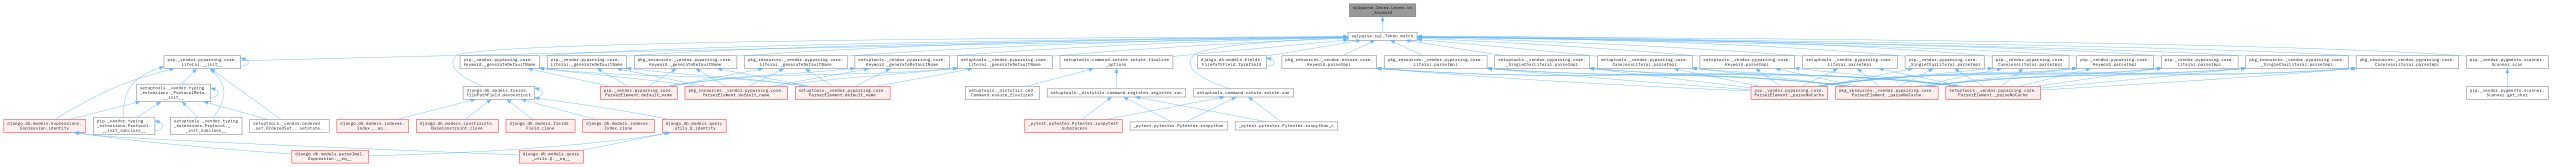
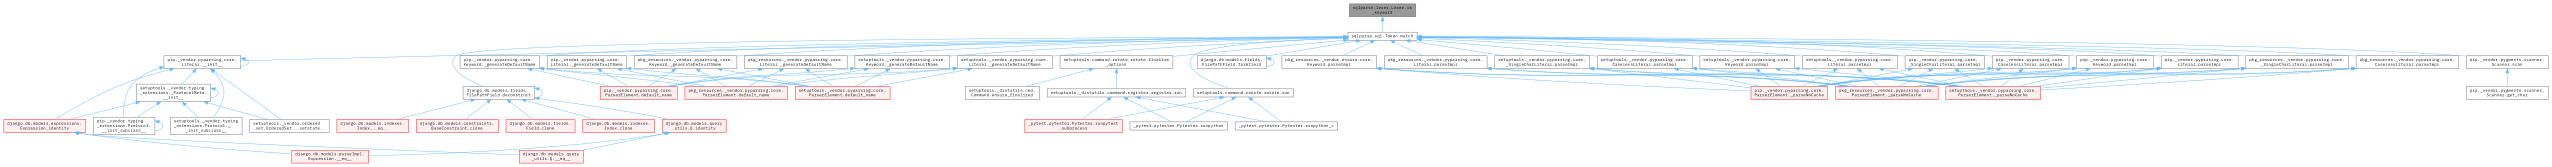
  digraph {
    fontname="IBM Plex Mono"
    rankdir=TB
    node [color=grey40 fillcolor=white fontname="IBM Plex Mono" fontsize=10 shape=box style=filled]
    edge [color=steelblue1 dir=back fontname="IBM Plex Mono" fontsize=10 labelfontname=Helvetica labelfontsize=10 style=solid]
    n1 [color=gray40 fillcolor=grey60 fontcolor=black height=0.2 label="sqlparse.lexer.Lexer.is\l_keyword" width=0.4]
    n2 [height=0.2 label="sqlparse.sql.Token.match" width=0.4]
    n3 [height=0.2 label="pip._vendor.pyparsing.core.\lLiteral.__init__" width=0.4]
    n4 [height=0.2 label="pip._vendor.pyparsing.core.\lKeyword._generateDefaultName" width=0.4]
    n5 [height=0.2 label="pip._vendor.pyparsing.core.\lLiteral._generateDefaultName" width=0.4]
    n6 [height=0.2 label="pkg_resources._vendor.pyparsing.core.\lKeyword._generateDefaultName" width=0.4]
    n7 [height=0.2 label="pkg_resources._vendor.pyparsing.core.\lLiteral._generateDefaultName" width=0.4]
    n8 [height=0.2 label="setuptools._vendor.pyparsing.core.\lKeyword._generateDefaultName" width=0.4]
    n9 [height=0.2 label="setuptools._vendor.pyparsing.core.\lLiteral._generateDefaultName" width=0.4]
    n10 [height=0.2 label="django.db.models.fields.\lFilePathField.deconstruct" width=0.4]
    n11 [height=0.2 label="setuptools.command.rotate.rotate.finalize\l_options" width=0.4]
    n12 [height=0.2 label="django.db.models.fields.\lFilePathField.formfield" width=0.4]
    n13 [height=0.2 label="pip._vendor.pyparsing.core.\l_SingleCharLiteral.parseImpl" width=0.4]
    n14 [height=0.2 label="pip._vendor.pyparsing.core.\lCaselessLiteral.parseImpl" width=0.4]
    n15 [height=0.2 label="pip._vendor.pyparsing.core.\lKeyword.parseImpl" width=0.4]
    n16 [height=0.2 label="pip._vendor.pyparsing.core.\lLiteral.parseImpl" width=0.4]
    n17 [height=0.2 label="pkg_resources._vendor.pyparsing.core.\l_SingleCharLiteral.parseImpl" width=0.4]
    n18 [height=0.2 label="pkg_resources._vendor.pyparsing.core.\lCaselessLiteral.parseImpl" width=0.4]
    n19 [height=0.2 label="pkg_resources._vendor.ensure.core.\lKeyword.parseImpl" width=0.4]
    n20 [height=0.2 label="pkg_resources._vendor.pyparsing.core.\lLiteral.parseImpl" width=0.4]
    n21 [height=0.2 label="setuptools._vendor.pyparsing.core.\l_SingleCharLiteral.parseImpl" width=0.4]
    n22 [height=0.2 label="setuptools._vendor.pyparsing.core.\lCaselessLiteral.parseImpl" width=0.4]
    n23 [height=0.2 label="setuptools._vendor.pyparsing.core.\lKeyword.parseImpl" width=0.4]
    n24 [height=0.2 label="setuptools._vendor.pyparsing.core.\lLiteral.parseImpl" width=0.4]
    n25 [height=0.2 label="setuptools.command.rotate.rotate.run" width=0.4]
    n26 [height=0.2 label="pip._vendor.pygments.scanner.\lScanner.scan" width=0.4]
    n27 [height=0.2 label="setuptools._vendor.typing\l_extensions._ProtocolMeta.\l__init__" width=0.4]
    n28 [height=0.2 label="pip._vendor.typing\l_extensions.Protocol.\l__init_subclass__" width=0.4]
    n29 [height=0.2 label="setuptools._vendor.typing\l_extensions.Protocol._\l_init_subclass__" width=0.4]
    n30 [height=0.2 label="setuptools._vendor.ordered\l_set.OrderedSet.__setstate__" width=0.4]
    n31 [color=red fillcolor="#FFF0F0" height=0.2 label="django.db.models.expressions.\lExpression.identity" width=0.4]
    n32 [color=red fillcolor="#FFF0F0" height=0.2 label="pip._vendor.pyparsing.core.\lParserElement.default_name" width=0.4]
    n33 [color=red fillcolor="#FFF0F0" height=0.2 label="pkg_resources._vendor.pyparsing.core.\lParserElement.default_name" width=0.4]
    n34 [color=red fillcolor="#FFF0F0" height=0.2 label="setuptools._vendor.pyparsing.core.\lParserElement.default_name" width=0.4]
    n35 [color=red fillcolor="#FFF0F0" height=0.2 label="django.db.models.indexes.\lIndex.__eq__" width=0.4]
    n36 [color=red fillcolor="#FFF0F0" height=0.2 label="django.db.models.constraints.\lBaseConstraint.clone" width=0.4]
    n37 [color=red fillcolor="#FFF0F0" height=0.2 label="django.db.models.fields.\lField.clone" width=0.4]
    n38 [color=red fillcolor="#FFF0F0" height=0.2 label="django.db.models.indexes.\lIndex.clone" width=0.4]
    n39 [color=red fillcolor="#FFF0F0" height=0.2 label="django.db.models.query\l_utils.Q.identity" width=0.4]
    n40 [height=0.2 label="setuptools._distutils.cmd.\lCommand.ensure_finalized" width=0.4]
    n41 [height=0.2 label="setuptools._distutils.command.register.register.run" width=0.4]
    n42 [color=red fillcolor="#FFF0F0" height=0.2 label="pip._vendor.pyparsing.core.\lParserElement._parseNoCache" width=0.4]
    n43 [color=red fillcolor="#FFF0F0" height=0.2 label="pkg_resources._vendor.pyparsing.core.\lParserElement._parseNoCache" width=0.4]
    n44 [color=red fillcolor="#FFF0F0" height=0.2 label="setuptools._vendor.pyparsing.core.\lParserElement._parseNoCache" width=0.4]
    n45 [color=red fillcolor="#FFF0F0" height=0.2 label="_pytest.pytester.Pytester.runpytest\l_subprocess" width=0.4]
    n46 [height=0.2 label="_pytest.pytester.Pytester.runpython" width=0.4]
    n47 [height=0.2 label="_pytest.pytester.Pytester.runpython_c" width=0.4]
    n48 [height=0.2 label="pip._vendor.pygments.scanner.\lScanner.get_char" width=0.4]
    n49 [color=red fillcolor="#FFF0F0" height=0.2 label="django.db.models.parseImpl.\lExpression.__eq__" width=0.4]
    n50 [color=red fillcolor="#FFF0F0" height=0.2 label="django.db.models.query\l_utils.Q.__eq__" width=0.4]
    n1 -> n2
    n2 -> n3
    n2 -> n4
    n2 -> n5
    n2 -> n6
    n2 -> n7
    n2 -> n8
    n2 -> n9
    n2 -> n10
    n2 -> n11
    n2 -> n12
    n2 -> n13
    n2 -> n14
    n2 -> n15
    n2 -> n16
    n2 -> n17
    n2 -> n18
    n2 -> n19
    n2 -> n20
    n2 -> n21
    n2 -> n22
    n2 -> n23
    n2 -> n24
    n2 -> n25
    n2 -> n26
    n3 -> n3
    n3 -> n27
    n3 -> n28
    n3 -> n29
    n3 -> n30
    n3 -> n31
    n4 -> n32
    n4 -> n33
    n4 -> n34
    n5 -> n32
    n5 -> n33
    n5 -> n34
    n6 -> n32
    n6 -> n33
    n6 -> n34
    n7 -> n32
    n7 -> n33
    n7 -> n34
    n8 -> n32
    n8 -> n33
    n8 -> n34
    n9 -> n32
    n9 -> n33
    n9 -> n34
    n10 -> n10
    n10 -> n35
    n10 -> n36
    n10 -> n37
    n10 -> n38
    n10 -> n39
    n11 -> n40
    n11 -> n41
    n12 -> n12
    n13 -> n42
    n13 -> n43
    n13 -> n44
    n14 -> n42
    n14 -> n43
    n14 -> n44
    n15 -> n42
    n15 -> n43
    n15 -> n44
    n16 -> n42
    n16 -> n43
    n16 -> n44
    n17 -> n42
    n17 -> n43
    n17 -> n44
    n18 -> n42
    n18 -> n43
    n18 -> n44
    n19 -> n42
    n19 -> n43
    n19 -> n44
-   n20 -> n42
    n20 -> n43
    n20 -> n44
    n21 -> n42
    n21 -> n43
    n21 -> n44
    n22 -> n42
    n22 -> n43
    n22 -> n44
    n23 -> n42
    n23 -> n43
    n23 -> n44
    n24 -> n42
    n24 -> n43
    n24 -> n44
    n25 -> n45
    n25 -> n46
    n25 -> n47
    n26 -> n48
    n27 -> n27
    n27 -> n28
    n27 -> n29
    n27 -> n30
    n27 -> n31
    n28 -> n28
    n31 -> n49
    n31 -> n50
    n39 -> n49
    n39 -> n50
    n41 -> n45
    n41 -> n46
    n41 -> n47
  }
